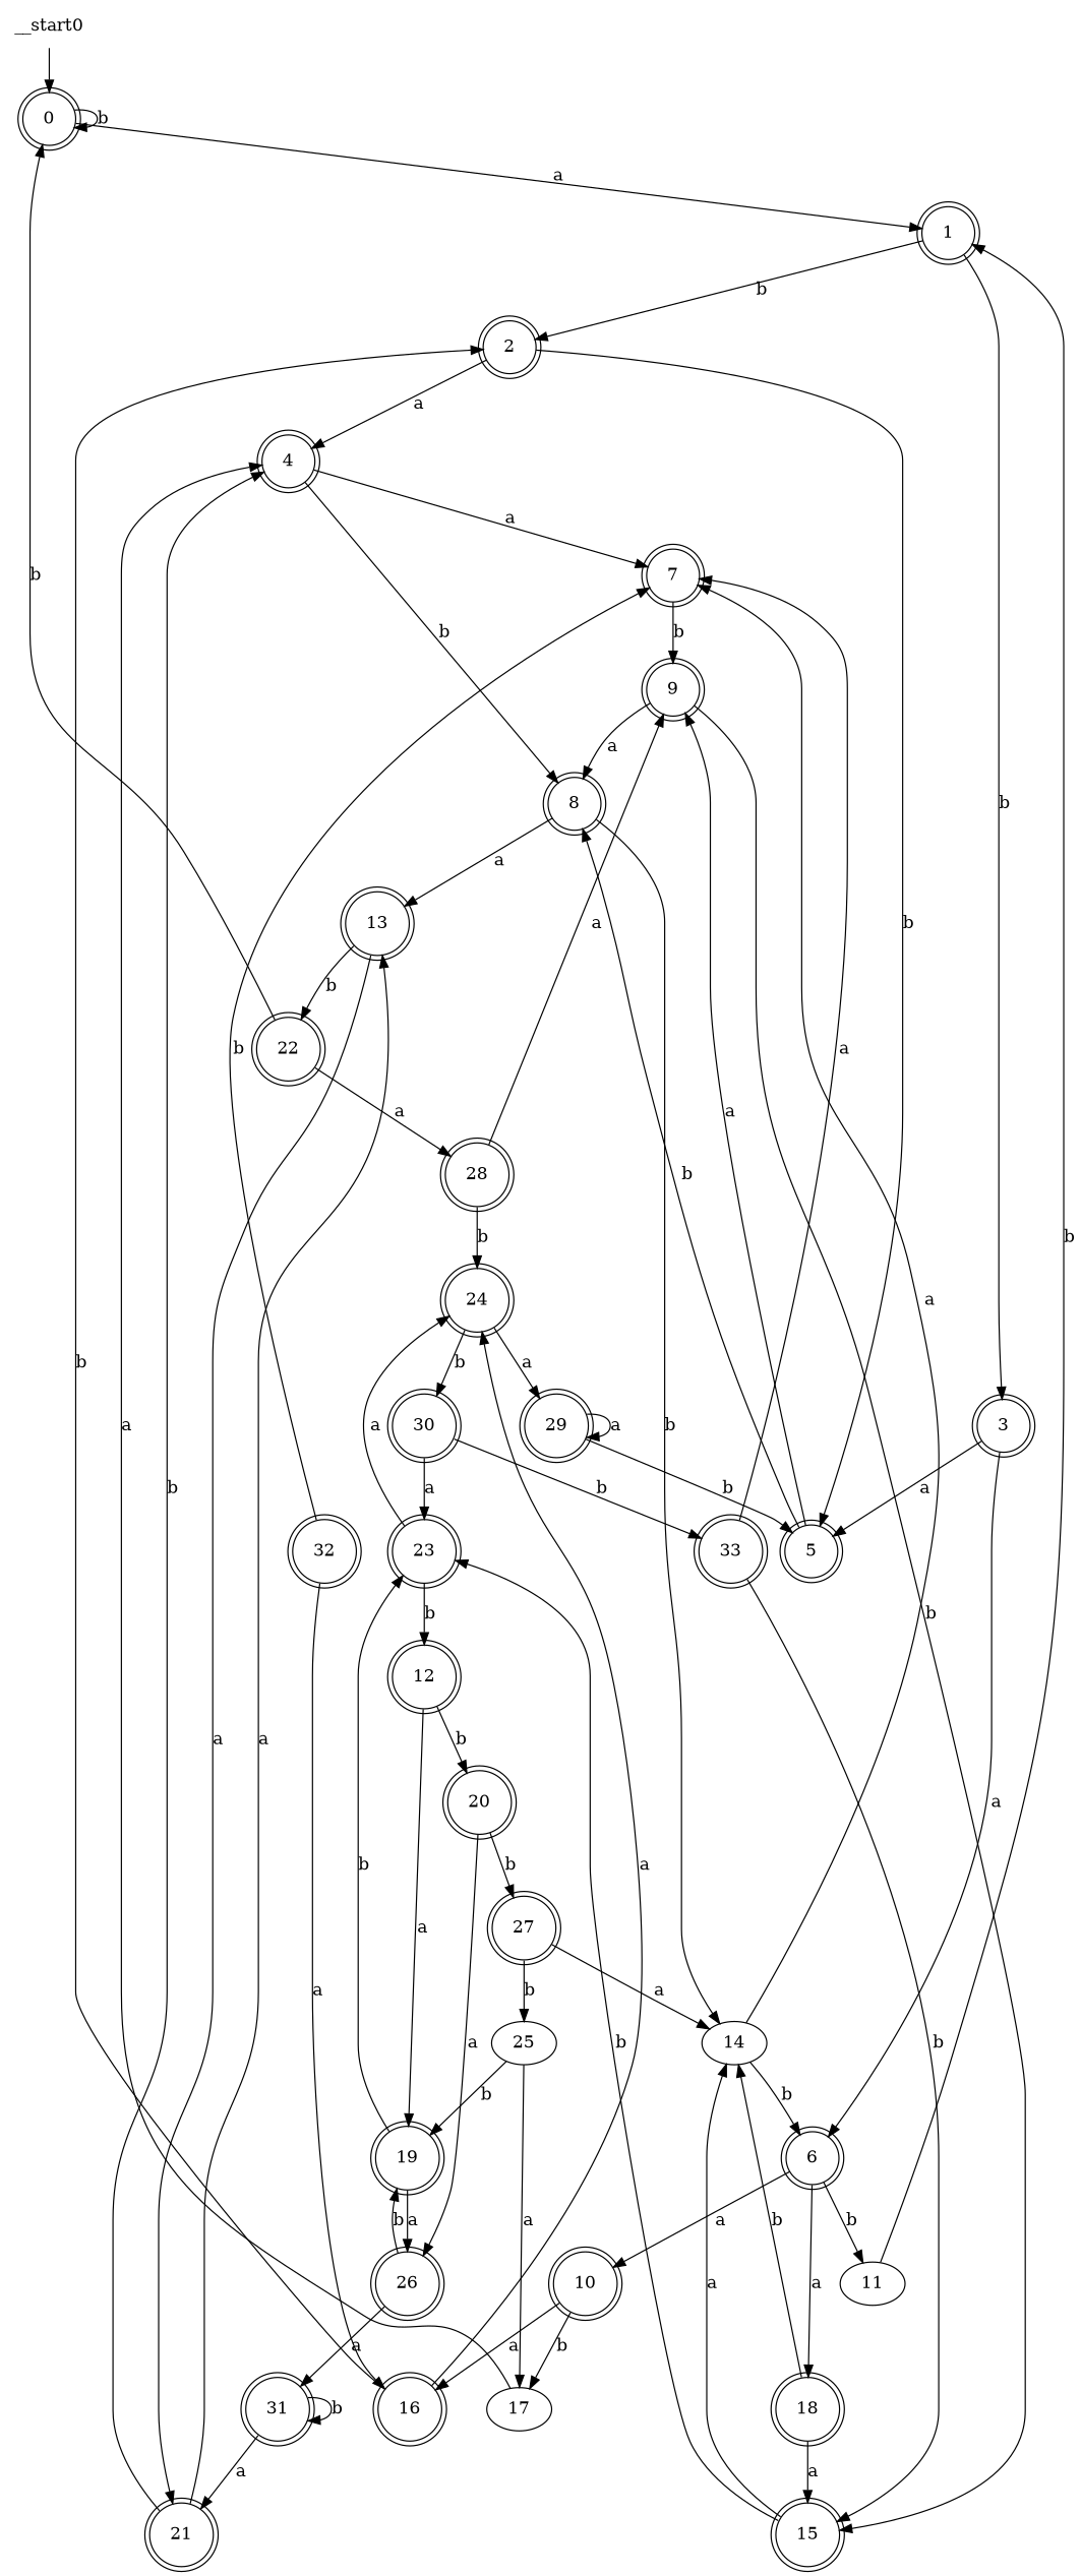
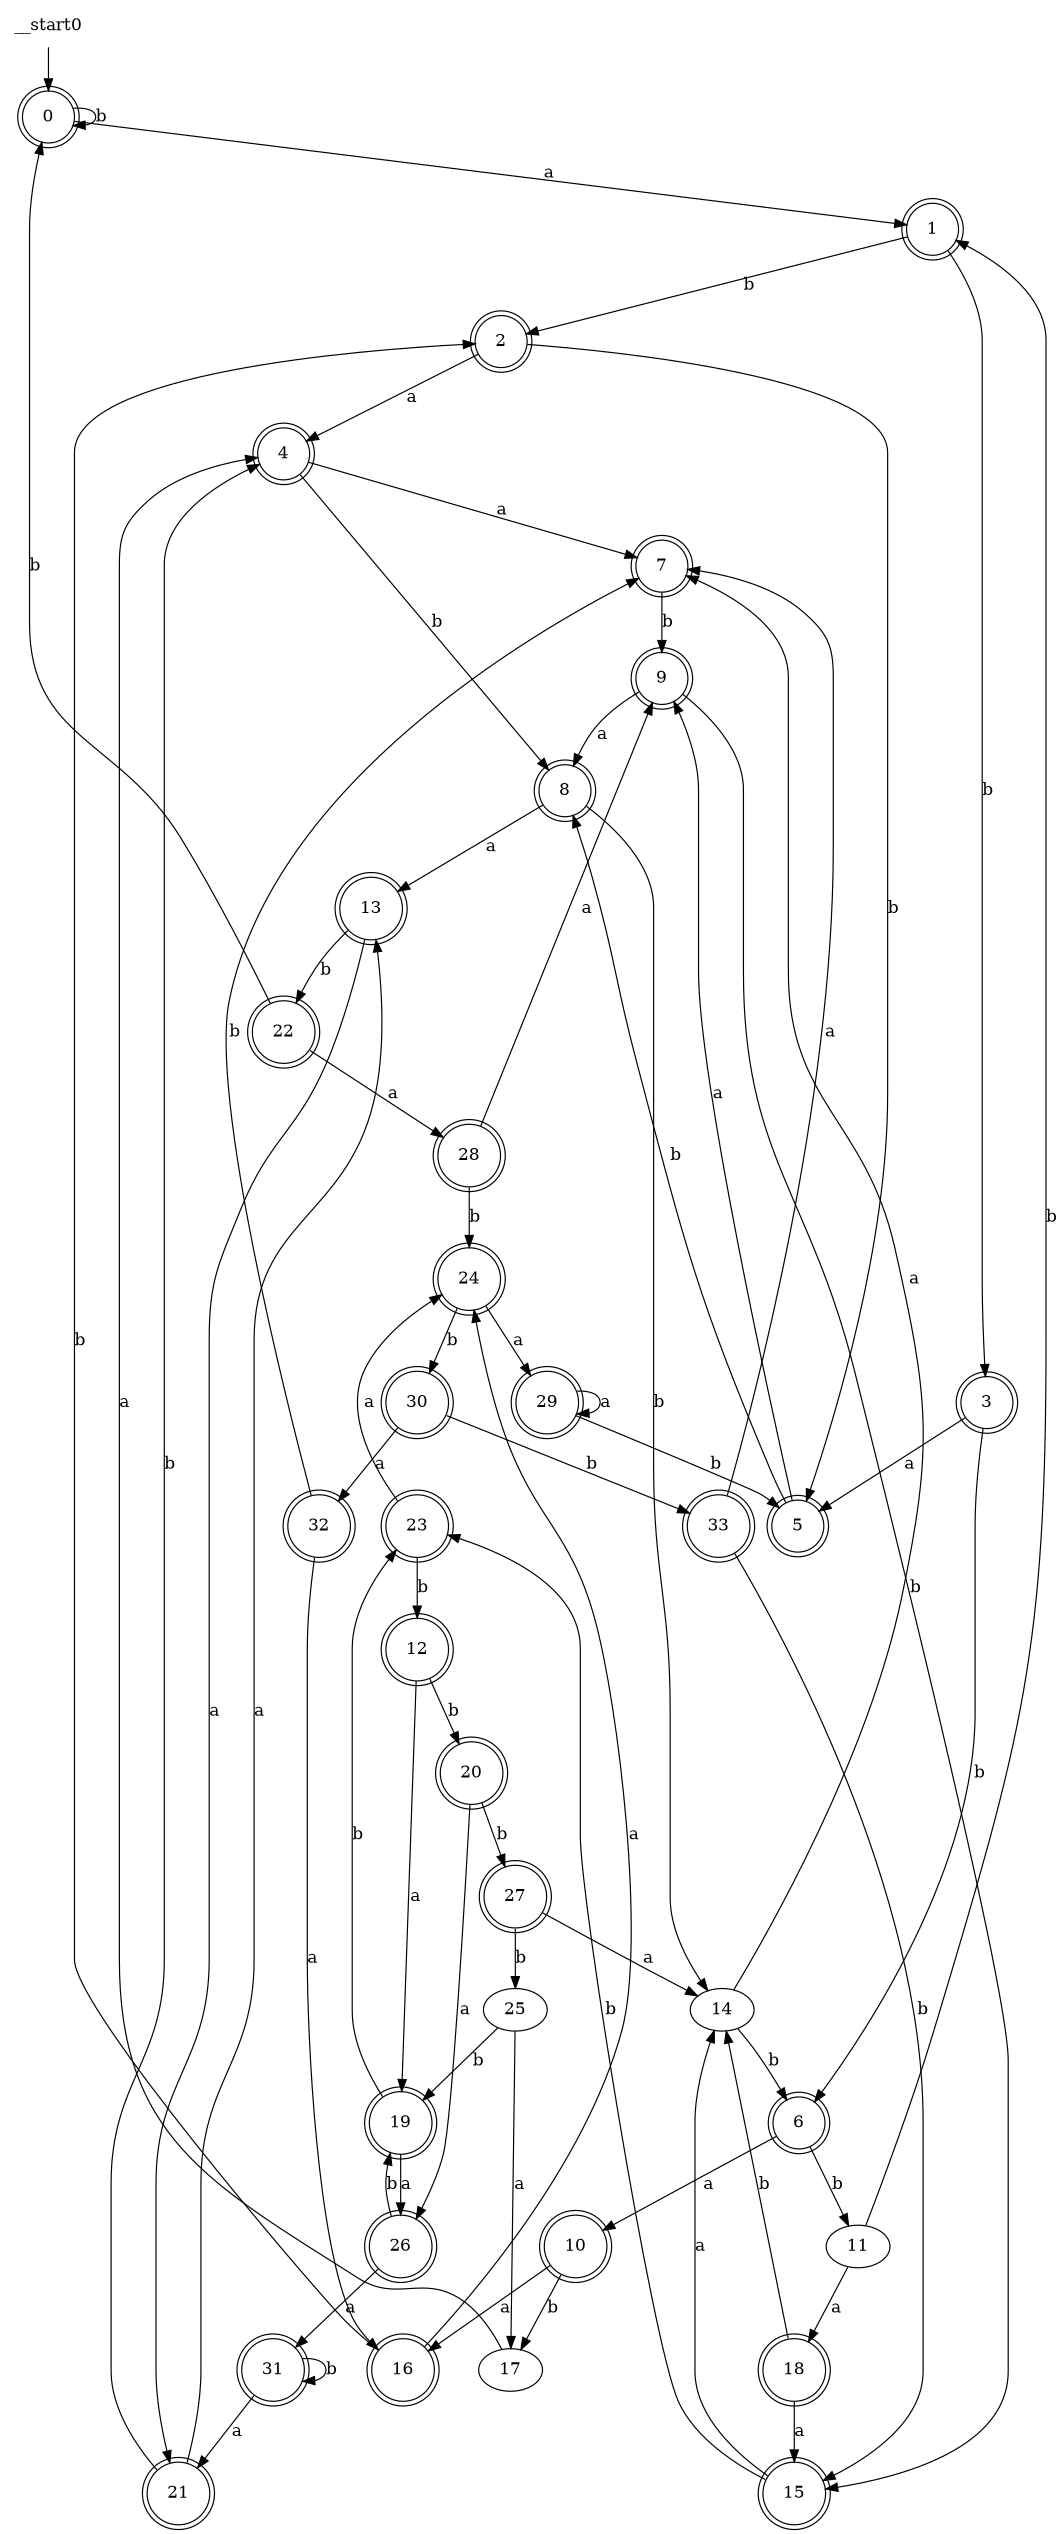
  digraph {
    node [shape=doublecircle]
    __start0 [shape=none]
    0
    1
    2
    3
    4
    5
    6
    7
    8
    9
    10
    11 [shape=""]
    13
    14 [shape=""]
    15
    16
    17 [shape=""]
    18
    12
    19
    20
    21
    22
    23
    24
    26
    27
    28
    29
    30
    25 [shape=""]
    31
    32
    33
    __start0 -> 0
    0 -> 0 [label=b]
    0 -> 1 [label=a]
    1 -> 2 [label=b]
    1 -> 3 [label=b]
    2 -> 4 [label=a]
    2 -> 5 [label=b]
    3 -> 5 [label=a]
-   3 -> 6 [label=a]
+   3 -> 6 [label=b]
    4 -> 7 [label=a]
    4 -> 8 [label=b]
    5 -> 8 [label=b]
    5 -> 9 [label=a]
    6 -> 10 [label=a]
    6 -> 11 [label=b]
    7 -> 9 [label=b]
    8 -> 13 [label=a]
    8 -> 14 [label=b]
    9 -> 8 [label=a]
    9 -> 15 [label=b]
    10 -> 16 [label=a]
    10 -> 17 [label=b]
    11 -> 1 [label=b]
-   6 -> 18 [label=a]
+   11 -> 18 [label=a]
    13 -> 21 [label=a]
    13 -> 22 [label=b]
    14 -> 6 [label=b]
    14 -> 7 [label=a]
    15 -> 14 [label=a]
    15 -> 23 [label=b]
    16 -> 2 [label=b]
    16 -> 24 [label=a]
    17 -> 4 [label=a]
    18 -> 14 [label=b]
    18 -> 15 [label=a]
    12 -> 19 [label=a]
    12 -> 20 [label=b]
    19 -> 23 [label=b]
    19 -> 26 [label=a]
    20 -> 26 [label=a]
    20 -> 27 [label=b]
    21 -> 4 [label=b]
    21 -> 13 [label=a]
    22 -> 0 [label=b]
    22 -> 28 [label=a]
    23 -> 12 [label=b]
    23 -> 24 [label=a]
    24 -> 29 [label=a]
    24 -> 30 [label=b]
    26 -> 19 [label=b]
    26 -> 31 [label=a]
    27 -> 14 [label=a]
    27 -> 25 [label=b]
    28 -> 9 [label=a]
    28 -> 24 [label=b]
    29 -> 5 [label=b]
    29 -> 29 [label=a]
-   30 -> 23 [label=a]
+   30 -> 32 [label=a]
    30 -> 33 [label=b]
    25 -> 17 [label=a]
    25 -> 19 [label=b]
    31 -> 21 [label=a]
    31 -> 31 [label=b]
    32 -> 7 [label=b]
    32 -> 16 [label=a]
    33 -> 7 [label=a]
    33 -> 15 [label=b]
  }
